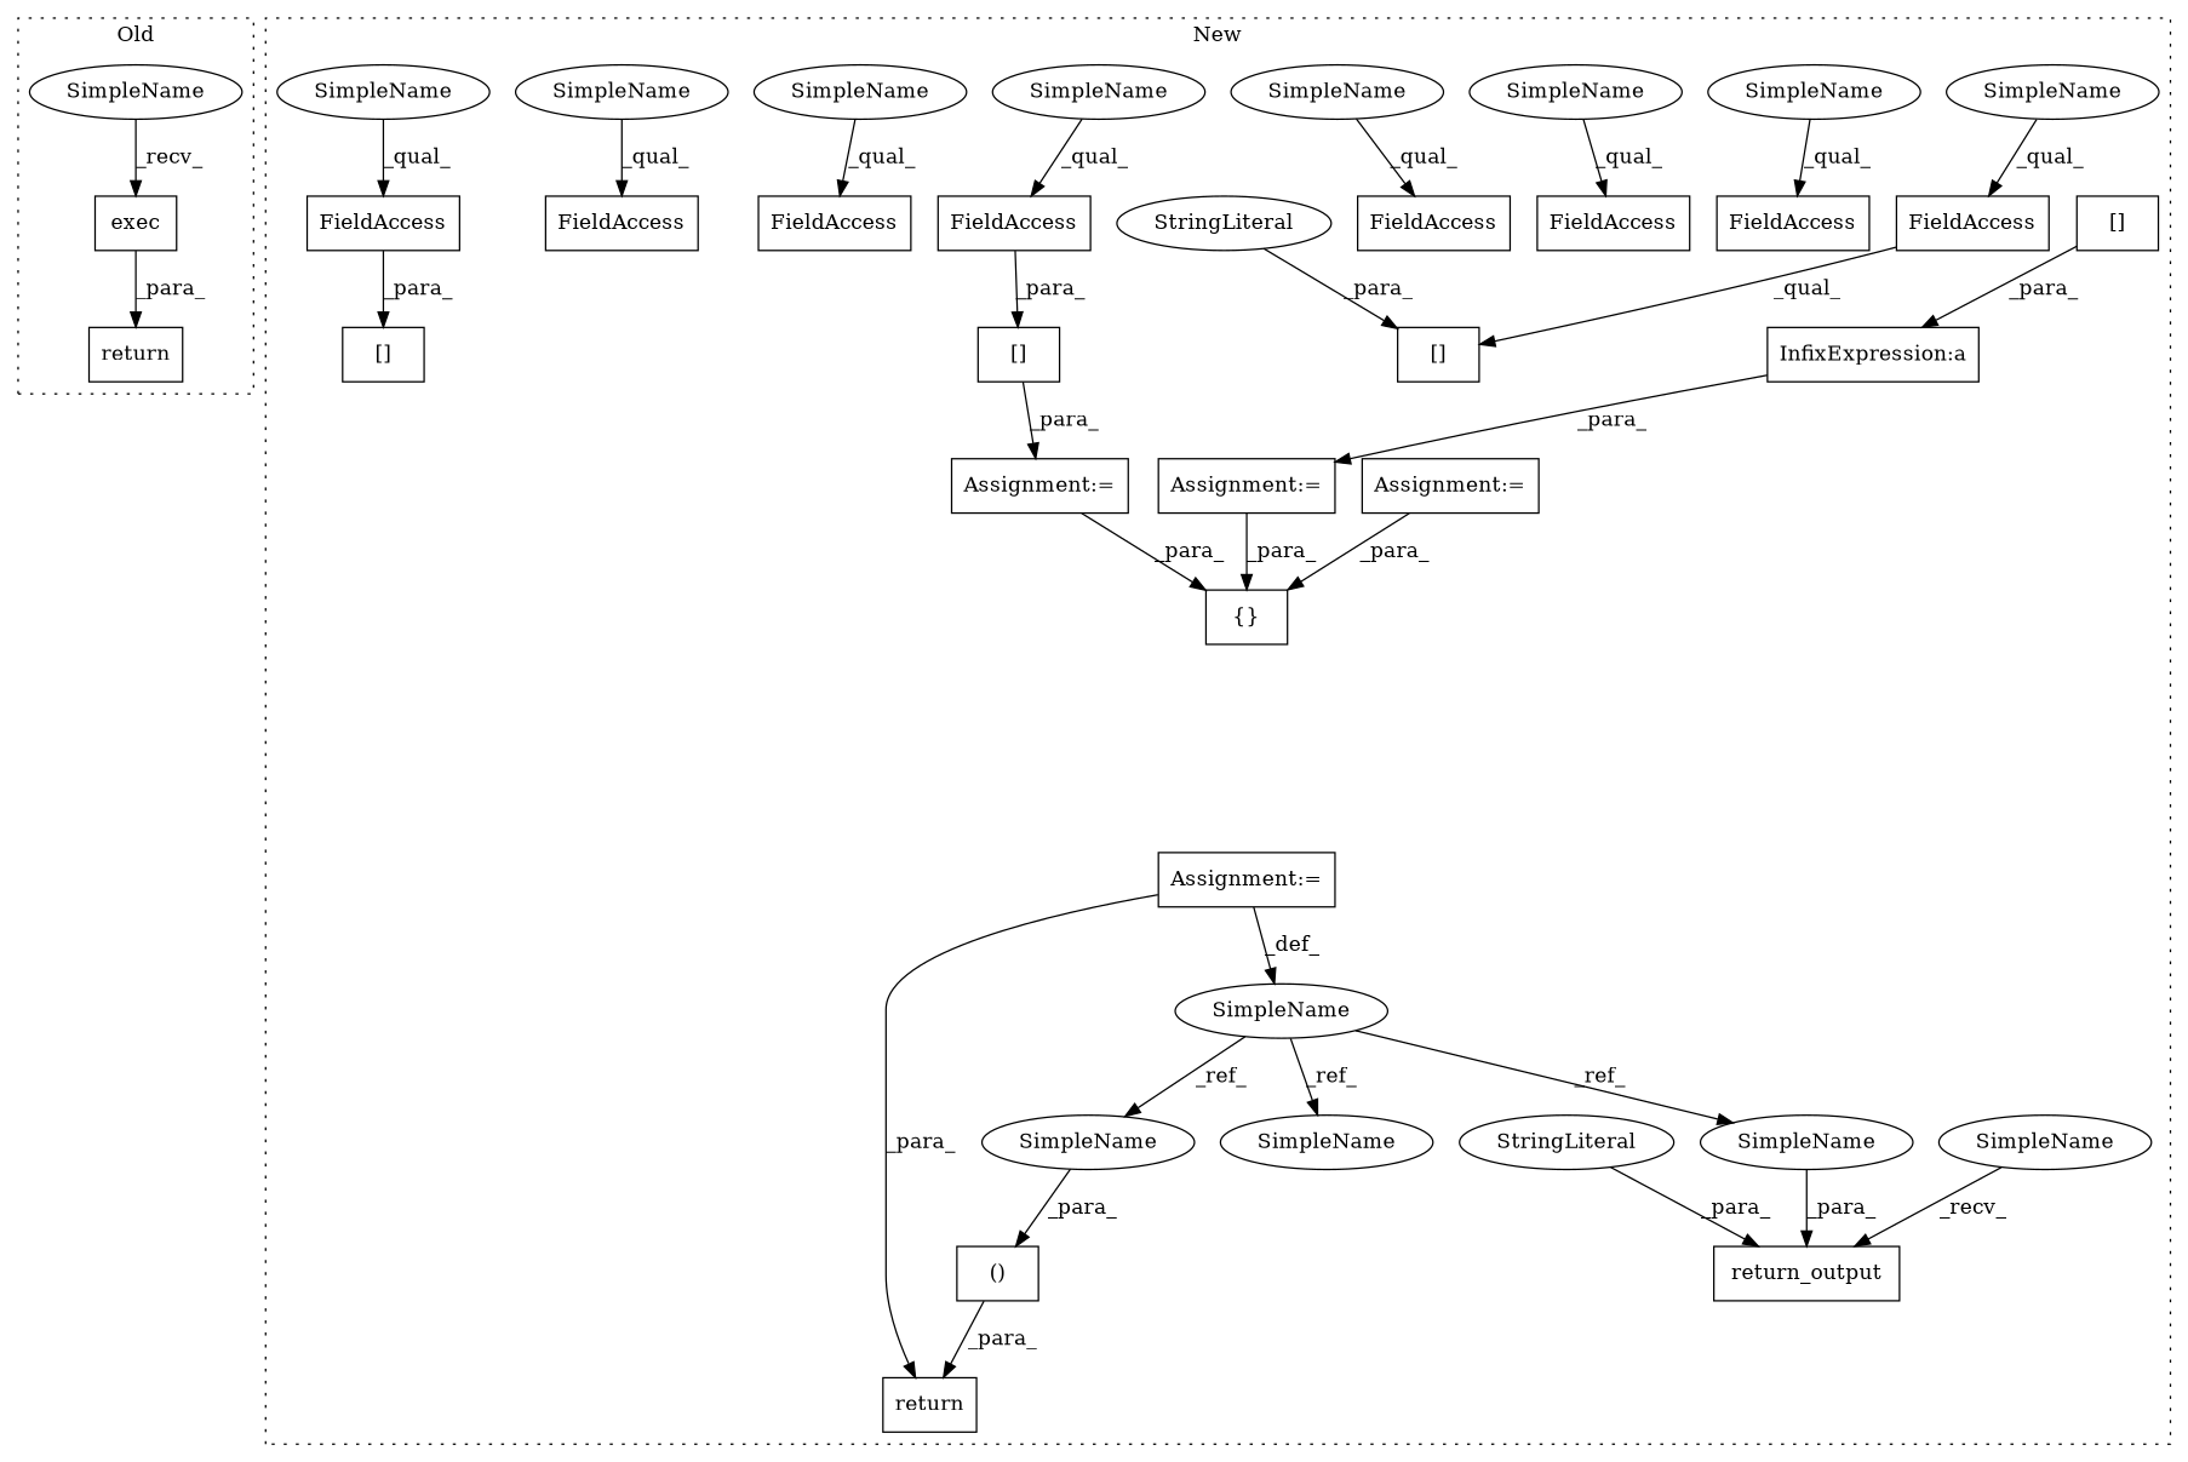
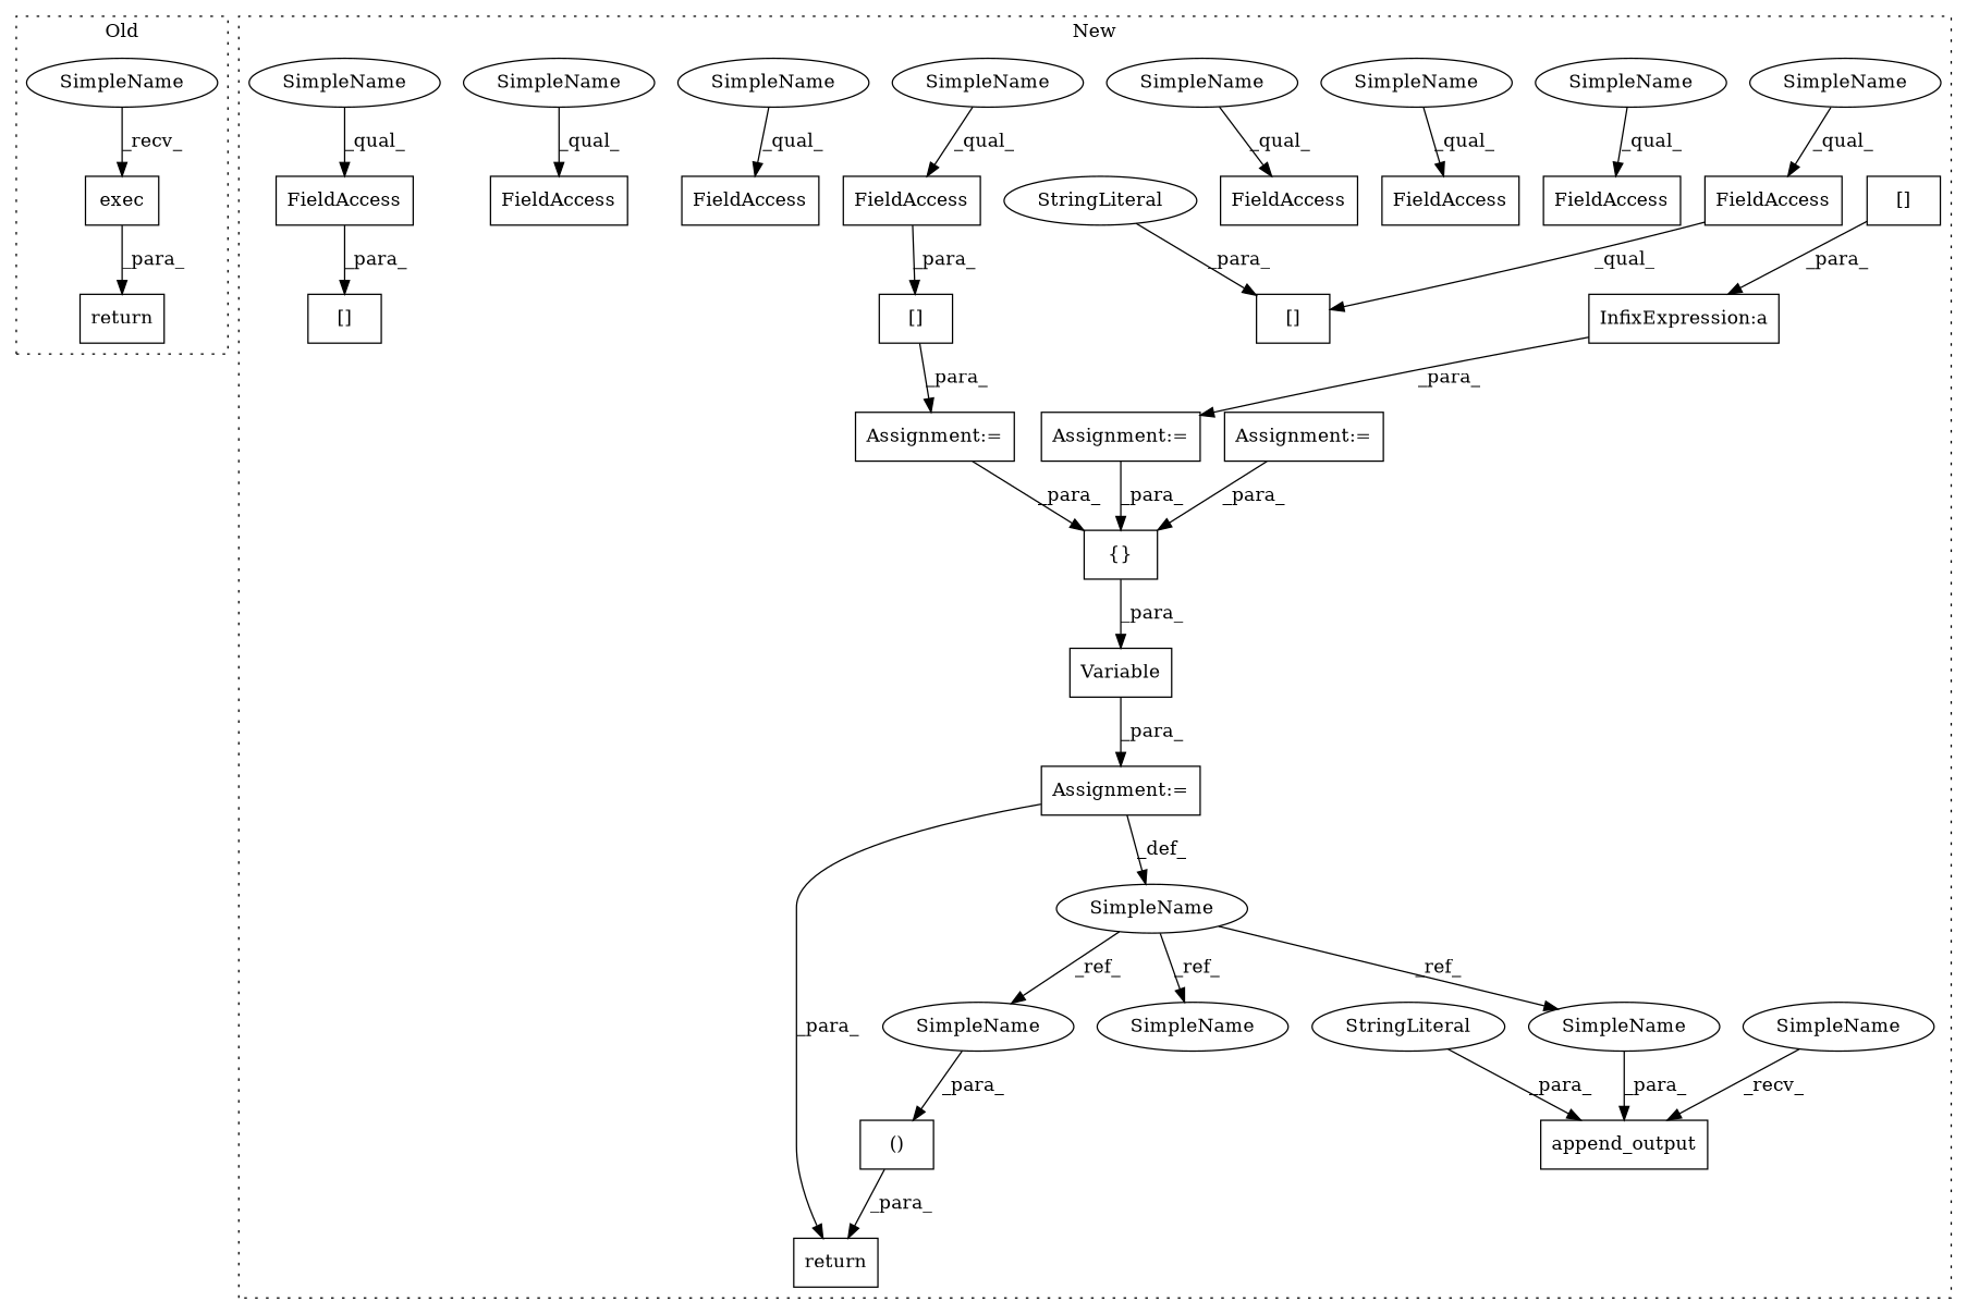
  digraph {
    node [a=42 l=1 s=1006 shape=box]
    n1 [a=32 l=6 label=exec s=730]
    n2 [a=41 l=7 label=return s=718]
    n3 [l=4 label=SimpleName s=725 shape=ellipse]
    n4 [a=4 l="1,1" label="{}" s="1039,1050"]
    n5 [a=7 label="Assignment:=" s=1020]
    n6 [a=106 l=25 label="()" s=1170]
-   n8 [a=32 l="14,1" label=return_output s="1132,1151"]
+   n7 [a=32 l="9,1" label=Variable s="1021,1061"]
+   n8 [a=32 l="14,1" label=append_output s="1132,1151"]
    n9 [label=SimpleName s=1019 shape=ellipse]
    n10 [a=7 label="Assignment:=" s=992]
    n11 [a=2 l="13,1" label="[]" s="993,1012"]
    n12 [a=22 l=6 label=FieldAccess]
    n13 [a=22 l=6 label=FieldAccess s=869]
    n14 [a=2 l="13,1" label="[]" s="856,875"]
    n15 [a=22 l=6 label=FieldAccess s=938]
    n16 [a=45 l=3 label=StringLiteral s=1146 shape=ellipse]
    n17 [a=7 label="Assignment:=" s=923]
    n18 [a=41 l=12 label=return s=1158]
    n19 [a=22 l=15 label=FieldAccess s=953]
    n20 [a=22 l=15 label=FieldAccess s=884]
    n21 [a=7 label="Assignment:=" s=854]
    n22 [a=27 l=3 label="InfixExpression:a" s=950]
    n23 [a=2 l="27,1" label="[]" s="953,981"]
    n24 [a=2 l="16,1" label="[]" s="884,909"]
    n25 [a=22 l=7 label=FieldAccess s=1083]
    n26 [a=22 l=12 label=FieldAccess s=806]
    n27 [a=45 l=9 label=StringLiteral s=900 shape=ellipse]
    n28 [a=22 l=6 label=FieldAccess s=839]
    n29 [label=SimpleName s=1083 shape=ellipse]
    n30 [label=SimpleName s=806 shape=ellipse]
    n31 [label=SimpleName s=1068 shape=ellipse]
    n32 [label=SimpleName s=1194 shape=ellipse]
    n33 [label=SimpleName s=1150 shape=ellipse]
    n34 [l=4 label=SimpleName s=953 shape=ellipse]
    n35 [l=4 label=SimpleName s=884 shape=ellipse]
    n36 [l=4 label=SimpleName s=1127 shape=ellipse]
    n37 [l=4 label=SimpleName shape=ellipse]
    n38 [l=4 label=SimpleName s=839 shape=ellipse]
    n39 [l=4 label=SimpleName s=938 shape=ellipse]
    n40 [l=4 label=SimpleName s=869 shape=ellipse]
    subgraph cluster_1 {
      label=Old
      style=dotted
      n1
      n2
      n3
    }
    subgraph cluster_2 {
      label=New
      style=dotted
      n4
      n5
      n6
+     n7
      n8
      n9
      n10
      n11
      n12
      n13
      n14
      n15
      n16
      n17
      n18
      n19
      n20
      n21
      n22
      n23
      n24
      n25
      n26
      n27
      n28
      n29
      n30
      n31
      n32
      n33
      n34
      n35
      n36
      n37
      n38
      n39
      n40
    }
    n1 -> n2 [label=_para_]
    n3 -> n1 [label=_recv_]
+   n4 -> n7 [label=_para_]
    n5 -> n9 [label=_def_]
    n5 -> n18 [label=_para_]
    n6 -> n18 [label=_para_]
+   n7 -> n5 [label=_para_]
    n9 -> n31 [label=_ref_]
    n9 -> n32 [label=_ref_]
    n9 -> n33 [label=_ref_]
    n10 -> n4 [label=_para_]
    n11 -> n10 [label=_para_]
    n12 -> n11 [label=_para_]
    n13 -> n14 [label=_para_]
    n16 -> n8 [label=_para_]
    n17 -> n4 [label=_para_]
    n20 -> n24 [label=_qual_]
    n21 -> n4 [label=_para_]
    n22 -> n17 [label=_para_]
    n23 -> n22 [label=_para_]
    n27 -> n24 [label=_para_]
    n29 -> n25 [label=_qual_]
    n30 -> n26 [label=_qual_]
    n32 -> n6 [label=_para_]
    n33 -> n8 [label=_para_]
    n34 -> n19 [label=_qual_]
    n35 -> n20 [label=_qual_]
    n36 -> n8 [label=_recv_]
    n37 -> n12 [label=_qual_]
    n38 -> n28 [label=_qual_]
    n39 -> n15 [label=_qual_]
    n40 -> n13 [label=_qual_]
  }
